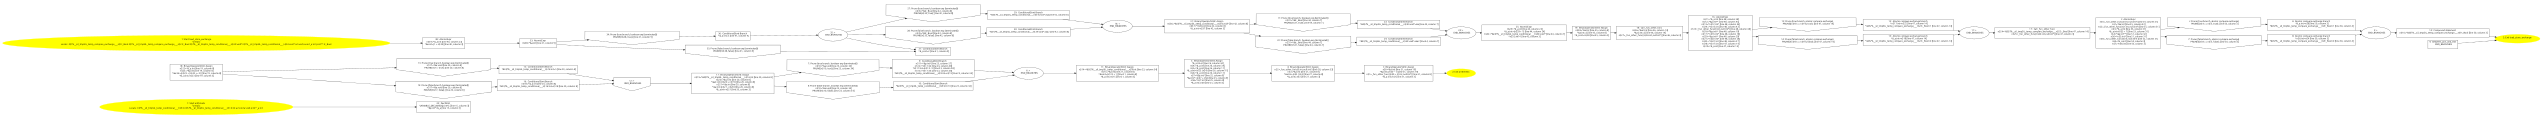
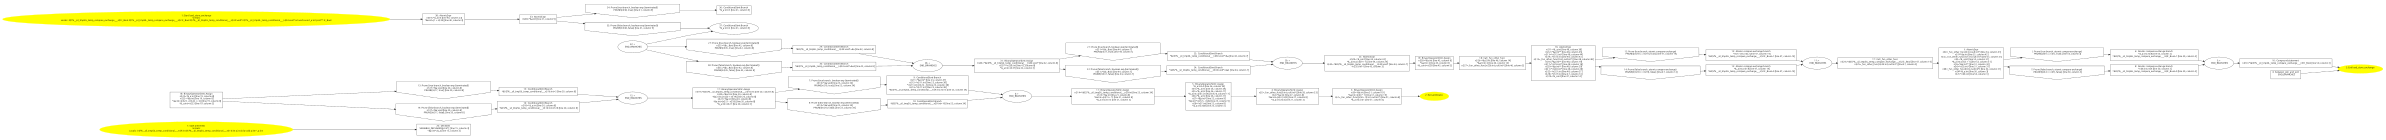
  digraph {
    fontname=Ubuntu
    rankdir=LR
    node [fontname=Ubuntu shape=box]
    edge [fontname=Ubuntu]
    n1 [color=yellow label="1: Start arithmetic\nFormals: \nLocals:  0$?%__sil_tmpSIL_temp_conditional___n$9:int 0$?%__sil_tmpSIL_temp_conditional___n$16:int a2:void a:void p:int* _a:int \n  " style=filled shape=""]
    n2 [label="20:  DeclStmt \n   VARIABLE_DECLARED(p:int*); [line 15, column 3]\n  *&p:int*=&_a [line 15, column 3]\n "]
    n3 [color=yellow label="2: Exit arithmetic \n  " style=filled shape=""]
    n4 [label="3:  BinaryOperatorStmt: Assign \n   n$0=*&a:int [line 31, column 19]\n  *&a:int=(n$0 ^ 1) [line 31, column 19]\n  n$1=_fun_other_func((n$0 + 5):int,null:int*) [line 31, column 8]\n  *&_a:int=n$1 [line 31, column 3]\n "]
    n5 [label="4:  BinaryOperatorStmt: Assign \n   n$2=_fun_other_func(0:int,null:int*) [line 28, column 33]\n  n$3=*&a:int [line 27, column 8]\n  *&a:int=(n$3 | n$2) [line 27, column 8]\n  *&_a:int=n$3 [line 27, column 3]\n "]
    n6 [label="5:  BinaryOperatorStmt: Assign \n   *&_a:int=0 [line 26, column 34]\n  n$4=*&_a:int [line 26, column 34]\n  n$5=*&_a:int [line 26, column 11]\n  *&_a:int=(n$5 | n$4) [line 26, column 11]\n  n$6=*&_a:int [line 26, column 11]\n  n$7=*&p:int* [line 25, column 9]\n  *&p:int*=(n$7 + n$6) [line 25, column 9]\n  n$8=*n$7:int [line 25, column 8]\n  *&_a:int=n$8 [line 25, column 3]\n "]
    n7 [label="6: + \n   END_BRANCHES\n " shape=""]
    n8 [label="11:  BinaryOperatorStmt: Assign \n   n$14=*&0$?%__sil_tmpSIL_temp_conditional___n$9:int [line 23, column 34]\n  n$15=*&a:int [line 21, column 8]\n  *&a:int=(n$15 + 1) [line 21, column 8]\n  *&_a:int=n$15 [line 21, column 3]\n "]
    n9 [label="7: Prune (true branch, boolean exp (terminated)) \n   n$10=*&a:void [line 23, column 34]\n  PRUNE(n$10, true); [line 23, column 34]\n " shape=invhouse]
    n10 [label="9:  ConditionalStmt Branch \n   n$11=*&p:int* [line 23, column 57]\n  n$12=*n$11:int [line 23, column 38]\n  *n$11:int=(n$12 - 5) [line 23, column 38]\n  n$13=*n$11:int [line 23, column 38]\n  *&0$?%__sil_tmpSIL_temp_conditional___n$9:int=n$13 [line 23, column 34]\n "]
    n11 [label="8: Prune (false branch, boolean exp (terminated)) \n   n$10=*&a:void [line 23, column 34]\n  PRUNE(!n$10, false); [line 23, column 34]\n " shape=invhouse]
    n12 [label="10:  ConditionalStmt Branch \n   *&0$?%__sil_tmpSIL_temp_conditional___n$9:int=10 [line 23, column 34]\n "]
-   n13 [label="12: + \n   END_BRANCHES\n " shape=invhouse]
+   n13 [label="12: + \n   END_BRANCHES\n " shape=""]
    n14 [label="17:  BinaryOperatorStmt: Assign \n   n$19=*&0$?%__sil_tmpSIL_temp_conditional___n$16:int [line 20, column 8]\n  n$20=*&a2:int [line 20, column 8]\n  *&a2:int=(n$20 + n$19) [line 20, column 8]\n  n$21=*&a:int [line 20, column 8]\n  *&a:int=(n$21 - n$20) [line 20, column 8]\n  *&_a:int=n$21 [line 20, column 3]\n "]
    n15 [label="13: Prune (true branch, boolean exp (terminated)) \n   n$17=*&a:void [line 20, column 8]\n  PRUNE(n$17, true); [line 20, column 8]\n " shape=invhouse]
    n16 [label="15:  ConditionalStmt Branch \n   *&0$?%__sil_tmpSIL_temp_conditional___n$16:int=5 [line 20, column 8]\n "]
    n17 [label="14: Prune (false branch, boolean exp (terminated)) \n   n$17=*&a:void [line 20, column 8]\n  PRUNE(!n$17, false); [line 20, column 8]\n " shape=invhouse]
    n18 [label="16:  ConditionalStmt Branch \n   n$18=*&_a:int [line 20, column 8]\n  *&0$?%__sil_tmpSIL_temp_conditional___n$16:int=n$18 [line 20, column 8]\n "]
    n19 [label="18:  BinaryOperatorStmt: Assign \n   n$22=*&_a:int [line 19, column 8]\n  n$23=*&a:int [line 19, column 8]\n  *&a:int=(n$23 + (n$22 << 2)) [line 19, column 8]\n  *&_a:int=n$23 [line 19, column 3]\n "]
    n20 [color=yellow label="1: Start load_store_exchange\nFormals: \nLocals:  0$?%__sil_tmpSIL_temp_compare_exchange___n$9:_Bool 0$?%__sil_tmpSIL_temp_compare_exchange___n$23:_Bool 0$?%__sil_tmpSIL_temp_conditional___n$30:void* 0$?%__sil_tmpSIL_temp_conditional___n$34:void* a2:void a:void _a:int p:int** b:_Bool \n  " style=filled shape=""]
    n21 [label="38:  AtomicExpr \n   n$39=*&_a:int [line 40, column 23]\n  *&a:int=(1 + n$39) [line 40, column 3]\n "]
    n22 [label="33:  AtomicExpr \n   n$38=*&a:int [line 41, column 9]\n "]
    n23 [label="34: Prune (true branch, boolean exp (terminated)) \n   PRUNE(n$38, true); [line 41, column 9]\n " shape=invhouse]
    n24 [label="35: Prune (false branch, boolean exp (terminated)) \n   PRUNE(!n$38, false); [line 41, column 9]\n " shape=invhouse]
    n25 [color=yellow label="2: Exit load_store_exchange \n  " style=filled shape=""]
    n26 [label="3: + \n   END_BRANCHES\n " shape=""]
    n27 [label="10:  Compound statement \n   n$10=*&0$?%__sil_tmpSIL_temp_compare_exchange___n$9:_Bool [line 50, column 3]\n "]
    n28 [label="4:  between_join_and_exit \n   END_BRANCHES\n "]
    n29 [label="5: Prune (true branch, atomic compare exchange) \n   PRUNE((n$4 == n$7), true); [line 50, column 3]\n " shape=invhouse]
    n30 [label="6:  Atomic compare exchange branch \n   *&_a:int=n$8 [line 50, column 3]\n  *&0$?%__sil_tmpSIL_temp_compare_exchange___n$9:_Bool=1 [line 50, column 3]\n "]
    n31 [label="7: Prune (false branch, atomic compare exchange) \n   PRUNE(!(n$4 == n$7), false); [line 50, column 3]\n " shape=invhouse]
    n32 [label="8:  Atomic compare exchange branch \n   *n$6:int=n$4 [line 50, column 3]\n  *&0$?%__sil_tmpSIL_temp_compare_exchange___n$9:_Bool=0 [line 50, column 3]\n "]
    n33 [label="9:  AtomicExpr \n   n$0=_fun_other_func(0:int,null:int*) [line 54, column 31]\n  n$1=*&a:int [line 55, column 42]\n  n$2=_fun_other_func(n$1:int,null:int*) [line 55, column 31]\n  n$3=*&_a:int [line 53, column 31]\n  *&_a:int=(n$3 + 1) [line 53, column 31]\n  n$5=*&p:int** [line 51, column 32]\n  n$6=*n$5:int* [line 51, column 31]\n  n$8=_fun_other_func(0:int,null:int*) [line 52, column 31]\n  n$4=*&_a:int [line 50, column 3]\n  n$7=*n$6:int [line 50, column 3]\n "]
    n34 [label="11: + \n   END_BRANCHES\n " shape=""]
    n35 [label="17:  Call _fun_other_func \n   n$24=*&0$?%__sil_tmpSIL_temp_compare_exchange___n$23:_Bool [line 47, column 14]\n  n$25=_fun_other_func(n$24:int,null:int*) [line 47, column 3]\n "]
    n36 [label="12: Prune (true branch, atomic compare exchange) \n   PRUNE((n$18 == n$19), true); [line 47, column 14]\n " shape=invhouse]
    n37 [label="13:  Atomic compare exchange branch \n   *n$17:int=n$22 [line 47, column 14]\n  *&0$?%__sil_tmpSIL_temp_compare_exchange___n$23:_Bool=1 [line 47, column 14]\n "]
    n38 [label="14: Prune (false branch, atomic compare exchange) \n   PRUNE(!(n$18 == n$19), false); [line 47, column 14]\n " shape=invhouse]
    n39 [label="15:  Atomic compare exchange branch \n   *&_a:int=n$18 [line 47, column 14]\n  *&0$?%__sil_tmpSIL_temp_compare_exchange___n$23:_Bool=0 [line 47, column 14]\n "]
    n40 [label="16:  AtomicExpr \n   n$11=*&_a:int [line 48, column 38]\n  n$12=*&p:int** [line 48, column 45]\n  n$13=*n$12:int* [line 48, column 44]\n  n$14=*n$13:int [line 48, column 43]\n  n$15=_fun_other_func(0:int,null:int*) [line 48, column 48]\n  n$16=*&p:int** [line 48, column 19]\n  n$17=*n$16:int* [line 48, column 18]\n  n$20=*&p:int** [line 48, column 29]\n  n$21=*n$20:int* [line 48, column 28]\n  n$22=*n$21:int [line 48, column 27]\n  n$18=*n$17:int [line 47, column 14]\n  n$19=*&_a:int [line 47, column 14]\n "]
    n41 [label="18:  Call _fun_other_func \n   n$26=*&a2:int [line 46, column 14]\n  *&a2:int=2 [line 46, column 14]\n  n$27=_fun_other_func(n$26:int,null:int*) [line 46, column 3]\n "]
    n42 [label="19:  BinaryOperatorStmt: Assign \n   n$28=*&a:int [line 45, column 8]\n  *&a:int=2 [line 45, column 8]\n  *&_a:int=n$28 [line 45, column 3]\n "]
    n43 [label="20: + \n   END_BRANCHES\n " shape=""]
    n44 [label="25:  AtomicExpr \n   n$29=*&_a:int [line 44, column 24]\n  *&_a:int=(n$29 + 1) [line 44, column 24]\n  n$32=*&0$?%__sil_tmpSIL_temp_conditional___n$30:void* [line 44, column 7]\n  *n$32:int=1 [line 43, column 3]\n "]
    n45 [label="21: Prune (true branch, boolean exp (terminated)) \n   n$31=*&b:_Bool [line 44, column 7]\n  PRUNE(n$31, true); [line 44, column 7]\n " shape=invhouse]
    n46 [label="23:  ConditionalStmt Branch \n   *&0$?%__sil_tmpSIL_temp_conditional___n$30:void*=&a [line 44, column 7]\n "]
    n47 [label="22: Prune (false branch, boolean exp (terminated)) \n   n$31=*&b:_Bool [line 44, column 7]\n  PRUNE(!n$31, false); [line 44, column 7]\n " shape=invhouse]
    n48 [label="24:  ConditionalStmt Branch \n   *&0$?%__sil_tmpSIL_temp_conditional___n$30:void*=&a2 [line 44, column 7]\n "]
    n49 [label="26: + \n   END_BRANCHES\n " shape=""]
    n50 [label="31:  BinaryOperatorStmt: Assign \n   n$36=*&0$?%__sil_tmpSIL_temp_conditional___n$34:void* [line 42, column 8]\n  n$37=*n$36:int [line 42, column 8]\n  *&_a:int=n$37 [line 42, column 3]\n "]
    n51 [label="27: Prune (true branch, boolean exp (terminated)) \n   n$35=*&b:_Bool [line 42, column 8]\n  PRUNE(n$35, true); [line 42, column 8]\n " shape=invhouse]
    n52 [label="29:  ConditionalStmt Branch \n   *&0$?%__sil_tmpSIL_temp_conditional___n$34:void*=&a [line 42, column 8]\n "]
    n53 [label="28: Prune (false branch, boolean exp (terminated)) \n   n$35=*&b:_Bool [line 42, column 8]\n  PRUNE(!n$35, false); [line 42, column 8]\n " shape=invhouse]
    n54 [label="30:  ConditionalStmt Branch \n   *&0$?%__sil_tmpSIL_temp_conditional___n$34:void*=&a2 [line 42, column 8]\n "]
    n55 [label="32: + \n   END_BRANCHES\n " shape=""]
-   n56 [label="37:  ConditionalStmt Branch \n   *&_a:int=2 [line 41, column 9]\n "]
+   n56 [label="37:  ConditionalStmt Branch \n   *&_a:int=2 [line 41, column 9]\n " shape=ellipse]
    n57 [label="36:  ConditionalStmt Branch \n   *&_a:int=5 [line 41, column 9]\n "]
    n1 -> n2
    n4 -> n3
    n5 -> n4
    n6 -> n5
    n7 -> n8
    n8 -> n6
    n9 -> n10
    n10 -> n7
    n11 -> n12
    n12 -> n7
    n13 -> n14
    n14 -> n9
    n14 -> n11
    n15 -> n16
    n16 -> n13
    n17 -> n18
    n18 -> n13
    n19 -> n15
    n19 -> n17
    n20 -> n21
    n21 -> n22
    n22 -> n23
    n22 -> n24
    n23 -> n57
    n24 -> n56
    n26 -> n27
    n27 -> n25
    n28 -> n25
    n29 -> n30
    n30 -> n26
    n31 -> n32
    n32 -> n26
    n33 -> n29
    n33 -> n31
    n34 -> n35
    n35 -> n33
    n36 -> n37
    n37 -> n34
    n38 -> n39
    n39 -> n34
    n40 -> n36
    n40 -> n38
    n41 -> n40
    n42 -> n41
    n43 -> n44
    n44 -> n42
    n45 -> n46
    n46 -> n43
    n47 -> n48
    n48 -> n43
    n49 -> n50
    n50 -> n45
    n50 -> n47
    n51 -> n52
    n52 -> n49
    n53 -> n54
    n54 -> n49
    n55 -> n51
    n55 -> n53
    n55 -> n56
-   n57 -> n55
  }
